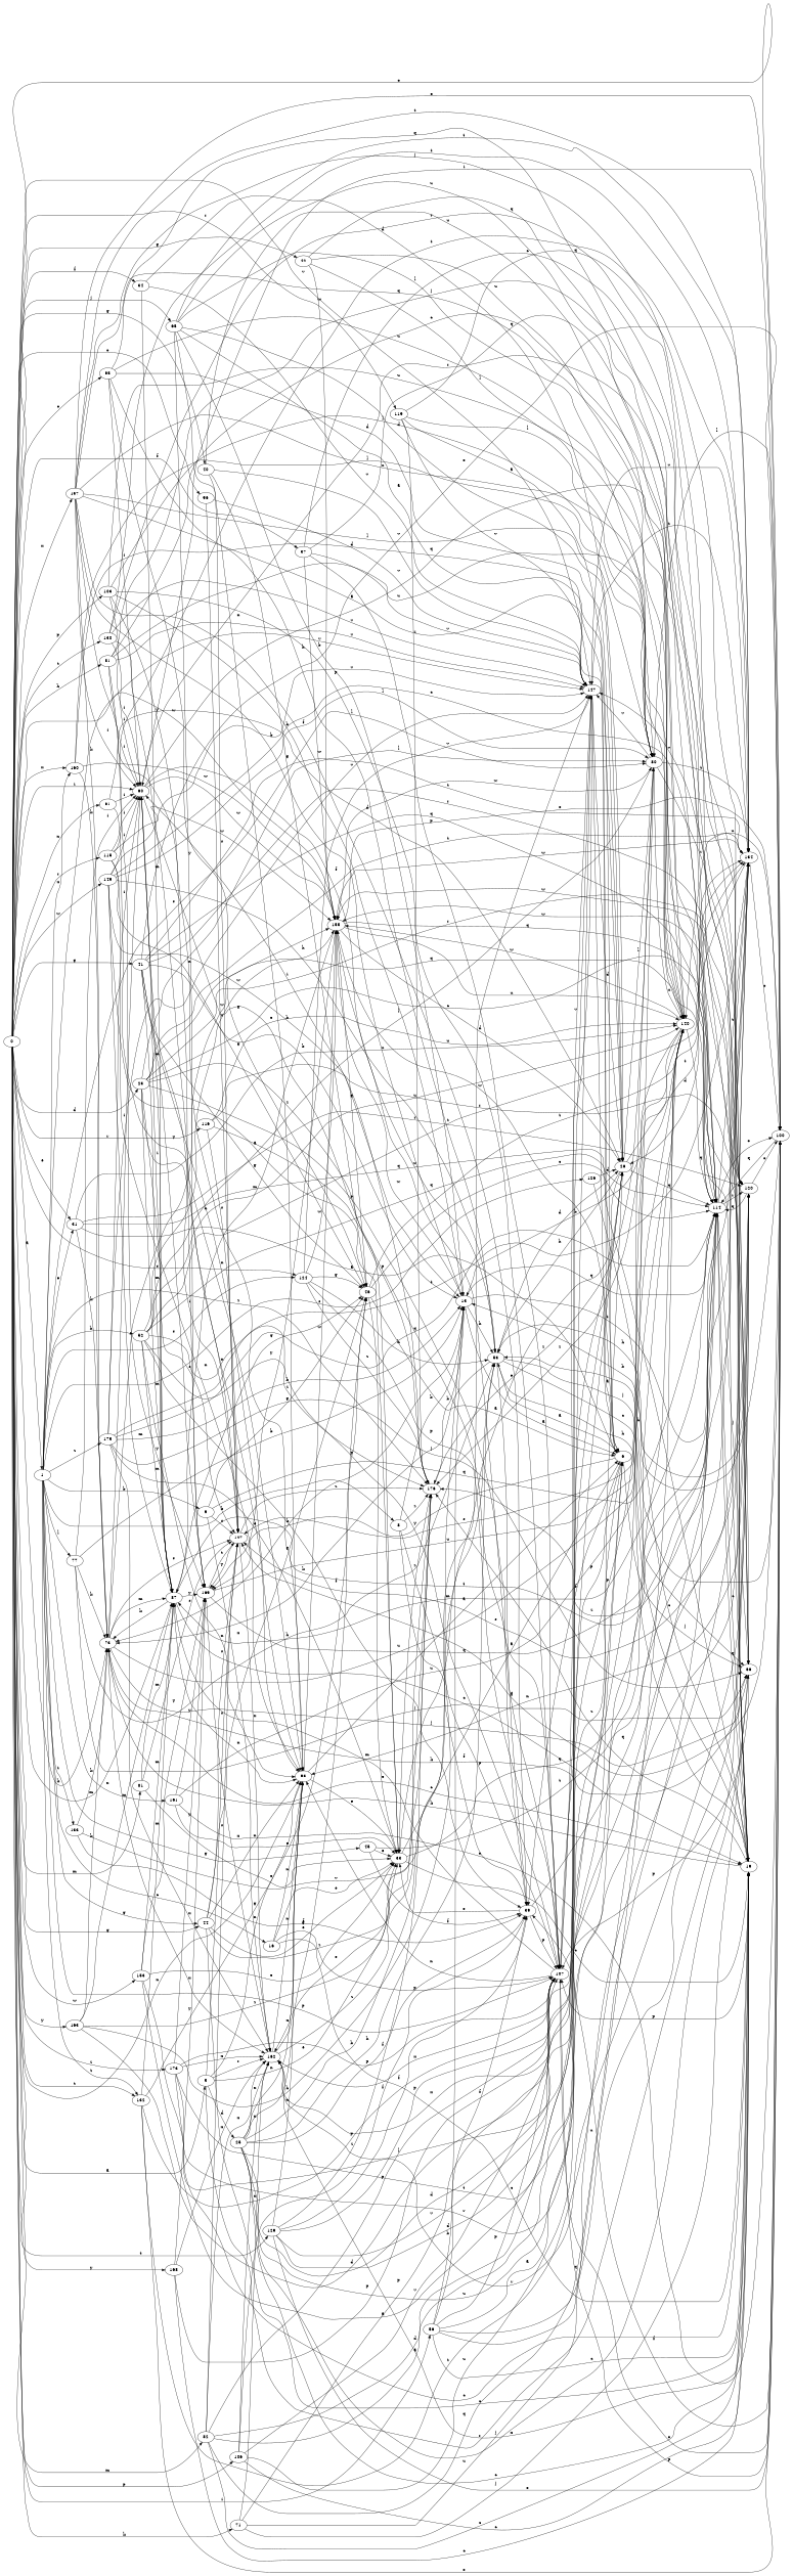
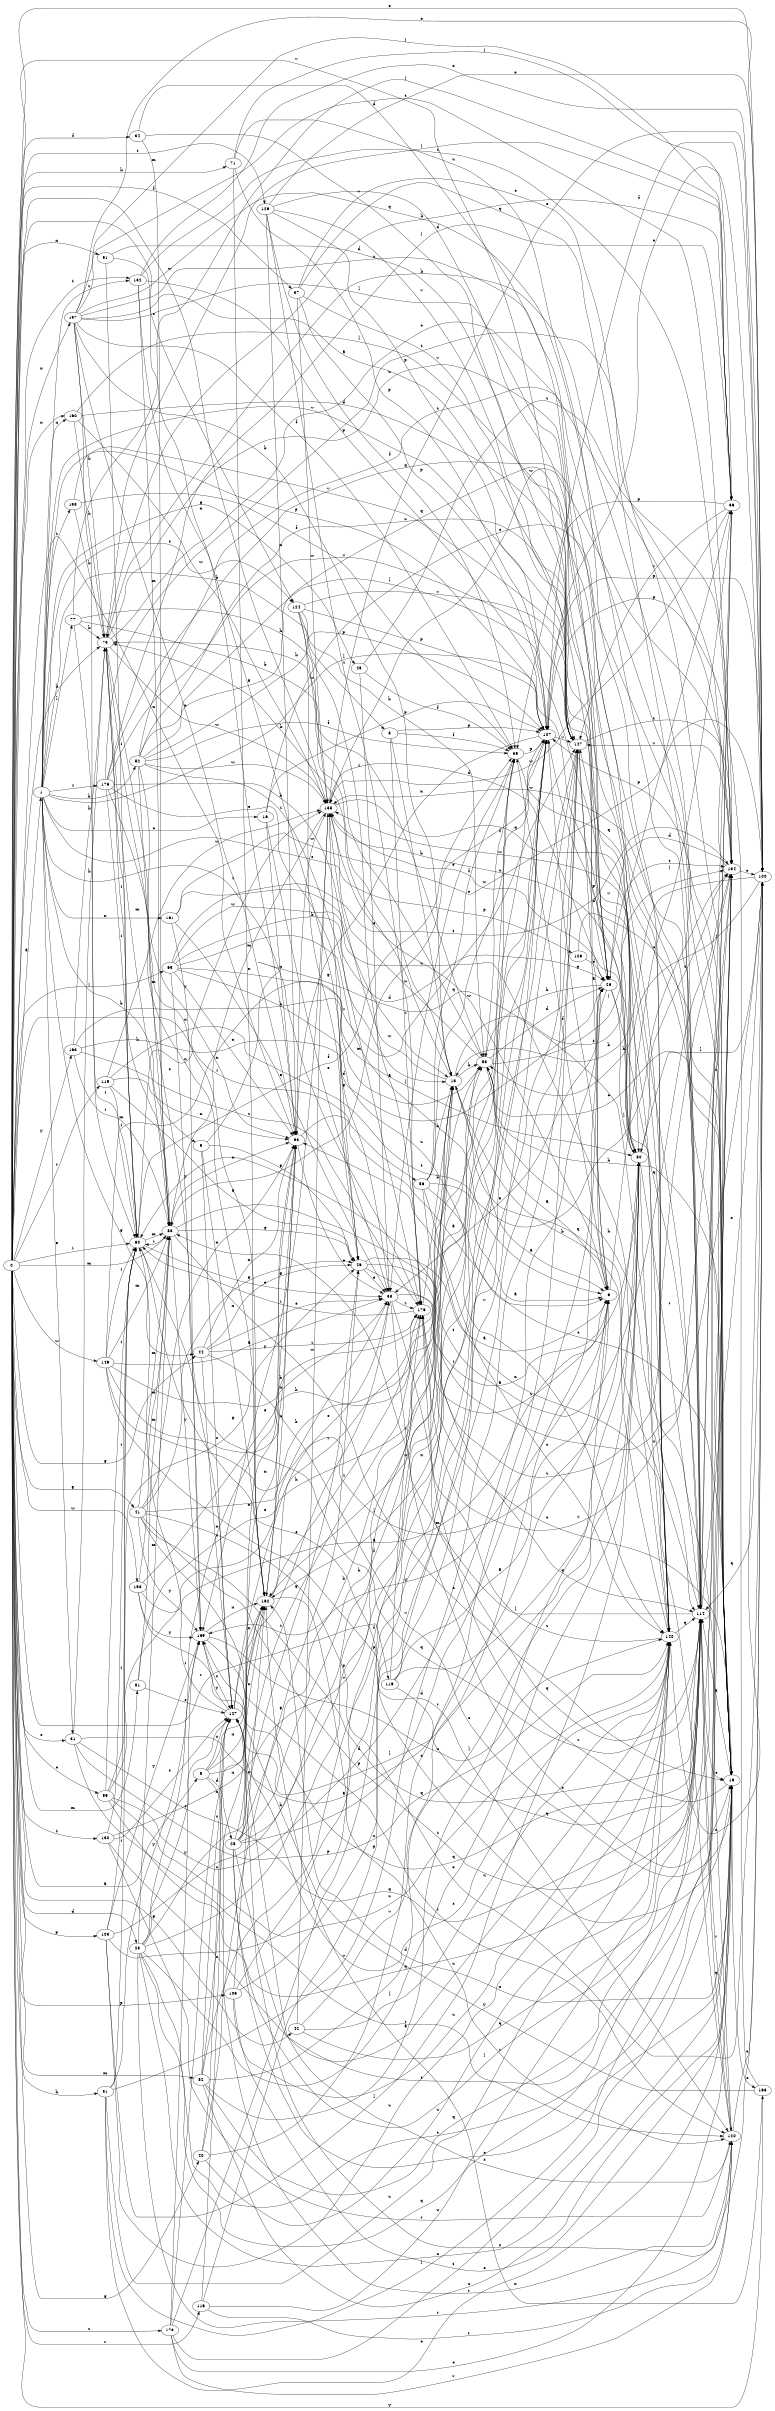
  strict digraph {
    rankdir=LR
    0
    1
    5
    23
    31
    34
    37
    40
    41
    42
    44
    51
    56
    60
    65
    71
    73
    81
    82
-   87
+   87 [label=83]
    91
    93
    95
-   96
    100
    103
    106
    115
    116
    119
    124
    129
    130
    132
    147
    149
    153
    155
    157
    160
    163
    168
    173
    8
    9
    16
    45
    52
    77
    80
    107
    126
    133
    161
    175
    176
    25
    33
    120
    127
    162
    114
    134
    19
    6
    140
    26
    46
    169
    13
    66
    39
    53
    0 -> 1 [label=a]
    0 -> 5 [label=a]
    0 -> 23 [label=d]
    0 -> 31 [label=e]
    0 -> 34 [label=f]
    0 -> 37 [label=f]
    0 -> 40 [label=g]
    0 -> 41 [label=g]
    0 -> 42 [label=g]
    0 -> 44 [label=g]
    0 -> 51 [label=h]
    0 -> 56 [label=i]
    0 -> 60 [label=i]
    0 -> 65 [label=j]
    0 -> 71 [label=k]
    0 -> 73 [label=k]
    0 -> 81 [label=m]
    0 -> 82 [label=m]
    0 -> 87 [label=m]
    0 -> 91 [label=n]
    0 -> 93 [label=n]
    0 -> 95 [label=o]
-   0 -> 96 [label=o]
    0 -> 100 [label=o]
    0 -> 103 [label=p]
    0 -> 106 [label=p]
    0 -> 115 [label=r]
    0 -> 116 [label=r]
    0 -> 119 [label=r]
    0 -> 124 [label=s]
    0 -> 129 [label=t]
    0 -> 130 [label=t]
    0 -> 132 [label=t]
    0 -> 147 [label=v]
    0 -> 149 [label=w]
    0 -> 153 [label=w]
    0 -> 155 [label=w]
    0 -> 157 [label=x]
    0 -> 160 [label=x]
    0 -> 163 [label=y]
    0 -> 168 [label=y]
    0 -> 173 [label=z]
    1 -> 31 [label=e]
    1 -> 44 [label=g]
    1 -> 124 [label=s]
    1 -> 132 [label=t]
    1 -> 147 [label=v]
    1 -> 160 [label=x]
    1 -> 8 [label=b]
    1 -> 9 [label=b]
    1 -> 16 [label=c]
    1 -> 45 [label=g]
    1 -> 52 [label=h]
    1 -> 77 [label=l]
    1 -> 80 [label=l]
    1 -> 107 [label=p]
    1 -> 126 [label=s]
    1 -> 133 [label=t]
    1 -> 161 [label=x]
    1 -> 175 [label=z]
    1 -> 176 [label=z]
    5 -> 93 [label=n]
    5 -> 25 [label=d]
    5 -> 33 [label=e]
    5 -> 120 [label=r]
    5 -> 127 [label=s]
-   5 -> 162 [label=r]
+   5 -> 162 [label=x]
    23 -> 87 [label=m]
    23 -> 93 [label=n]
    23 -> 80 [label=l]
    23 -> 107 [label=p]
    23 -> 176 [label=z]
    23 -> 120 [label=r]
    23 -> 127 [label=s]
    23 -> 114 [label=q]
    23 -> 134 [label=t]
    23 -> 19 [label=c]
    31 -> 73 [label=k]
    31 -> 120 [label=r]
    31 -> 114 [label=q]
    31 -> 6 [label=a]
    31 -> 140 [label=u]
    34 -> 87 [label=m]
    34 -> 147 [label=v]
    34 -> 26 [label=d]
    37 -> 147 [label=v]
    37 -> 155 [label=w]
    37 -> 107 [label=p]
    37 -> 114 [label=q]
    37 -> 19 [label=c]
    40 -> 147 [label=v]
    40 -> 127 [label=s]
    40 -> 140 [label=u]
    40 -> 46 [label=g]
    41 -> 87 [label=m]
    41 -> 93 [label=n]
    41 -> 100 [label=o]
    41 -> 120 [label=r]
    41 -> 114 [label=q]
    41 -> 134 [label=t]
    41 -> 46 [label=g]
    41 -> 169 [label=y]
    41 -> 13 [label=b]
    42 -> 155 [label=w]
    42 -> 80 [label=l]
    42 -> 114 [label=q]
    42 -> 140 [label=u]
    44 -> 93 [label=n]
    44 -> 176 [label=z]
    44 -> 33 [label=e]
    44 -> 127 [label=s]
    44 -> 19 [label=c]
    44 -> 46 [label=g]
    51 -> 60 [label=i]
    51 -> 147 [label=v]
    51 -> 19 [label=c]
    51 -> 140 [label=u]
    51 -> 169 [label=y]
    51 -> 66 [label=j]
    56 -> 107 [label=p]
    56 -> 114 [label=q]
    56 -> 19 [label=c]
    56 -> 6 [label=a]
-   56 -> 120 [label=u]
+   56 -> 140 [label=u]
    56 -> 13 [label=b]
    56 -> 39 [label=f]
    60 -> 87 [label=m]
    60 -> 155 [label=w]
    60 -> 33 [label=e]
    60 -> 120 [label=r]
    60 -> 114 [label=q]
    60 -> 39 [label=f]
    65 -> 93 [label=n]
    65 -> 80 [label=l]
    65 -> 134 [label=t]
    65 -> 6 [label=a]
    65 -> 140 [label=u]
    65 -> 26 [label=d]
    65 -> 169 [label=y]
    65 -> 13 [label=b]
    71 -> 107 [label=p]
    71 -> 162 [label=x]
    71 -> 140 [label=u]
    71 -> 66 [label=j]
    73 -> 60 [label=i]
    73 -> 87 [label=m]
    73 -> 155 [label=w]
    73 -> 127 [label=s]
    73 -> 162 [label=x]
    73 -> 19 [label=c]
    73 -> 140 [label=u]
    73 -> 66 [label=j]
    81 -> 87 [label=m]
    81 -> 33 [label=e]
    81 -> 127 [label=s]
    82 -> 107 [label=p]
    82 -> 127 [label=s]
    82 -> 162 [label=x]
    82 -> 114 [label=q]
    82 -> 19 [label=c]
    82 -> 6 [label=a]
    82 -> 26 [label=d]
    87 -> 60 [label=i]
    87 -> 73 [label=k]
    87 -> 93 [label=n]
    87 -> 134 [label=t]
    87 -> 19 [label=c]
    87 -> 46 [label=g]
    87 -> 169 [label=y]
    91 -> 60 [label=i]
    91 -> 93 [label=n]
    91 -> 26 [label=d]
    93 -> 155 [label=w]
    93 -> 33 [label=e]
    93 -> 162 [label=x]
    93 -> 6 [label=a]
    95 -> 60 [label=i]
    95 -> 114 [label=q]
    95 -> 140 [label=u]
    95 -> 26 [label=d]
    95 -> 46 [label=g]
    95 -> 53 [label=h]
-   96 -> 147 [label=v]
-   96 -> 127 [label=s]
    100 -> 60 [label=i]
    100 -> 80 [label=l]
    100 -> 107 [label=p]
    100 -> 127 [label=s]
    100 -> 114 [label=q]
    100 -> 140 [label=u]
    100 -> 13 [label=b]
    100 -> 39 [label=f]
    100 -> 53 [label=h]
    103 -> 60 [label=i]
    103 -> 80 [label=l]
    103 -> 107 [label=p]
    103 -> 140 [label=u]
    103 -> 169 [label=y]
    103 -> 13 [label=b]
    106 -> 147 [label=v]
    106 -> 162 [label=x]
    106 -> 19 [label=c]
    106 -> 140 [label=u]
    106 -> 39 [label=f]
    115 -> 60 [label=i]
    115 -> 93 [label=n]
    115 -> 155 [label=w]
    115 -> 134 [label=t]
    115 -> 46 [label=g]
    116 -> 107 [label=p]
    116 -> 120 [label=r]
    116 -> 127 [label=s]
    116 -> 140 [label=u]
    119 -> 147 [label=v]
    119 -> 80 [label=l]
    119 -> 176 [label=z]
-   119 -> 120 [label=q]
+   119 -> 114 [label=q]
    119 -> 6 [label=a]
    124 -> 147 [label=v]
    124 -> 155 [label=w]
    124 -> 107 [label=p]
    124 -> 176 [label=z]
    124 -> 46 [label=g]
    124 -> 53 [label=h]
    129 -> 93 [label=n]
    129 -> 100 [label=o]
    129 -> 147 [label=v]
    129 -> 107 [label=p]
    129 -> 176 [label=z]
    129 -> 26 [label=d]
    129 -> 39 [label=f]
    130 -> 60 [label=i]
    130 -> 147 [label=v]
    130 -> 120 [label=r]
    130 -> 127 [label=s]
    130 -> 134 [label=t]
    132 -> 87 [label=m]
    132 -> 100 [label=o]
    132 -> 107 [label=p]
    132 -> 134 [label=t]
    132 -> 46 [label=g]
    147 -> 162 [label=x]
    147 -> 134 [label=t]
    147 -> 6 [label=a]
    147 -> 26 [label=d]
    149 -> 60 [label=i]
    149 -> 87 [label=m]
    149 -> 147 [label=v]
    149 -> 80 [label=l]
    149 -> 33 [label=a]
    149 -> 19 [label=c]
    149 -> 13 [label=b]
    149 -> 53 [label=h]
    153 -> 87 [label=m]
    153 -> 80 [label=l]
    153 -> 33 [label=e]
    153 -> 6 [label=a]
    153 -> 169 [label=y]
    155 -> 87 [label=m]
    155 -> 100 [label=o]
    155 -> 114 [label=q]
    155 -> 140 [label=u]
    155 -> 26 [label=d]
    155 -> 46 [label=g]
    155 -> 169 [label=y]
    157 -> 60 [label=i]
    157 -> 73 [label=k]
    157 -> 93 [label=n]
    157 -> 100 [label=o]
    157 -> 80 [label=l]
    157 -> 114 [label=q]
    157 -> 134 [label=t]
    157 -> 6 [label=a]
    157 -> 140 [label=u]
    157 -> 13 [label=b]
    157 -> 66 [label=j]
    157 -> 39 [label=f]
    160 -> 73 [label=k]
    160 -> 155 [label=w]
    160 -> 80 [label=l]
    160 -> 26 [label=d]
    163 -> 73 [label=k]
    163 -> 87 [label=m]
    163 -> 176 [label=z]
    163 -> 26 [label=d]
    163 -> 53 [label=h]
    168 -> 107 [label=p]
    168 -> 162 [label=x]
-   168 -> 19 [label=c]
+   19 -> 168 [label=c]
    168 -> 169 [label=y]
    173 -> 107 [label=p]
    173 -> 120 [label=r]
    173 -> 162 [label=x]
    173 -> 134 [label=t]
    173 -> 19 [label=c]
    173 -> 169 [label=y]
    8 -> 107 [label=p]
    8 -> 176 [label=z]
    8 -> 13 [label=b]
    8 -> 39 [label=f]
    9 -> 127 [label=s]
    9 -> 162 [label=x]
    9 -> 114 [label=q]
    9 -> 46 [label=g]
    16 -> 93 [label=n]
    16 -> 107 [label=p]
    16 -> 33 [label=e]
    16 -> 19 [label=c]
    45 -> 33 [label=e]
    45 -> 134 [label=t]
    45 -> 39 [label=f]
    52 -> 87 [label=m]
    52 -> 93 [label=n]
    52 -> 155 [label=w]
    52 -> 80 [label=l]
    52 -> 107 [label=p]
    52 -> 176 [label=z]
    52 -> 114 [label=q]
    52 -> 134 [label=t]
    52 -> 140 [label=u]
    52 -> 39 [label=f]
    77 -> 60 [label=i]
    77 -> 73 [label=k]
    77 -> 13 [label=b]
    77 -> 66 [label=j]
    77 -> 53 [label=h]
    80 -> 147 [label=v]
    80 -> 155 [label=w]
    80 -> 107 [label=p]
    80 -> 176 [label=z]
-   80 -> 120 [label=r]
+   80 -> 114 [label=r]
    80 -> 134 [label=t]
    80 -> 140 [label=u]
    107 -> 87 [label=m]
    107 -> 93 [label=n]
    107 -> 100 [label=o]
    107 -> 147 [label=v]
    107 -> 162 [label=x]
    126 -> 19 [label=c]
    126 -> 26 [label=d]
    133 -> 73 [label=k]
    133 -> 147 [label=v]
    133 -> 39 [label=f]
    161 -> 100 [label=o]
    161 -> 33 [label=e]
    161 -> 140 [label=u]
    161 -> 169 [label=y]
    175 -> 60 [label=i]
    175 -> 147 [label=v]
    175 -> 33 [label=e]
    175 -> 162 [label=x]
    175 -> 114 [label=q]
    175 -> 134 [label=t]
    175 -> 13 [label=b]
    175 -> 66 [label=j]
    176 -> 60 [label=i]
    176 -> 13 [label=b]
    25 -> 93 [label=n]
    25 -> 162 [label=x]
    25 -> 19 [label=c]
    25 -> 140 [label=u]
    25 -> 26 [label=d]
    25 -> 46 [label=g]
    25 -> 13 [label=b]
    25 -> 66 [label=j]
    25 -> 39 [label=f]
    25 -> 53 [label=h]
    33 -> 176 [label=z]
    33 -> 114 [label=q]
    33 -> 19 [label=c]
    33 -> 6 [label=a]
    120 -> 93 [label=n]
    120 -> 100 [label=o]
    120 -> 127 [label=s]
    120 -> 114 [label=q]
    120 -> 53 [label=h]
    127 -> 60 [label=i]
    127 -> 176 [label=z]
    127 -> 162 [label=x]
    127 -> 169 [label=y]
    162 -> 93 [label=n]
    162 -> 176 [label=z]
    162 -> 33 [label=e]
    162 -> 120 [label=r]
    114 -> 87 [label=m]
    114 -> 100 [label=o]
    114 -> 120 [label=r]
    114 -> 134 [label=t]
    114 -> 19 [label=c]
    114 -> 66 [label=j]
    134 -> 100 [label=o]
    134 -> 147 [label=v]
    134 -> 155 [label=w]
    134 -> 176 [label=z]
    134 -> 26 [label=d]
    19 -> 73 [label=k]
    19 -> 155 [label=w]
    19 -> 107 [label=p]
    19 -> 176 [label=z]
    19 -> 162 [label=x]
    19 -> 114 [label=q]
    19 -> 53 [label=h]
    6 -> 155 [label=w]
    6 -> 107 [label=p]
    6 -> 169 [label=y]
    6 -> 66 [label=j]
    6 -> 39 [label=f]
    140 -> 155 [label=w]
    140 -> 176 [label=z]
    140 -> 127 [label=s]
    140 -> 114 [label=q]
    140 -> 13 [label=b]
    26 -> 80 [label=l]
    26 -> 33 [label=e]
    26 -> 114 [label=q]
    26 -> 134 [label=t]
    26 -> 53 [label=h]
    46 -> 33 [label=e]
    46 -> 134 [label=t]
    46 -> 19 [label=c]
    46 -> 6 [label=a]
-   169 -> 127 [label=t]
+   169 -> 127 [label=s]
    169 -> 162 [label=x]
    169 -> 114 [label=q]
    169 -> 140 [label=u]
    13 -> 73 [label=k]
    13 -> 155 [label=w]
    13 -> 114 [label=q]
    13 -> 134 [label=t]
    13 -> 6 [label=a]
    13 -> 53 [label=h]
    66 -> 73 [label=k]
    66 -> 147 [label=v]
    66 -> 155 [label=w]
    66 -> 107 [label=p]
    39 -> 107 [label=p]
    39 -> 33 [label=e]
    39 -> 114 [label=q]
    53 -> 73 [label=k]
    53 -> 155 [label=w]
    53 -> 19 [label=c]
    53 -> 6 [label=a]
    53 -> 26 [label=d]
    53 -> 66 [label=j]
    53 -> 39 [label=f]
  }
